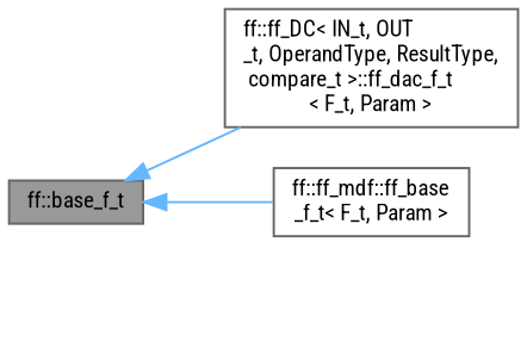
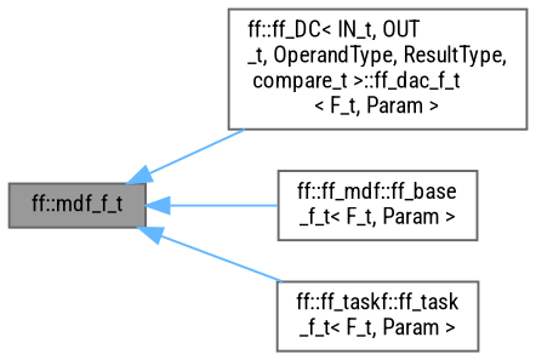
  digraph {
    fontname="Roboto Condensed"
    rankdir=LR
    node [color=gray40 fillcolor=white fontname="Roboto Condensed" fontsize=10 shape=box style=filled]
    edge [color=steelblue1 dir=back fontname="Roboto Condensed" fontsize=10 labelfontname=Helvetica labelfontsize=10 style=solid]
-   n1 [fillcolor=grey60 fontcolor=black height=0.2 label="ff::base_f_t" width=0.4]
+   n1 [fillcolor=grey60 fontcolor=black height=0.2 label="ff::mdf_f_t" width=0.4]
    n2 [height=0.2 label="ff::ff_DC\< IN_t, OUT\l_t, OperandType, ResultType,\l compare_t \>::ff_dac_f_t\l\< F_t, Param \>" width=0.4]
    n3 [height=0.2 label="ff::ff_mdf::ff_base\l_f_t\< F_t, Param \>" width=0.4]
+   n4 [height=0.2 label="ff::ff_taskf::ff_task\l_f_t\< F_t, Param \>" width=0.4]
    n1 -> n2
    n1 -> n3
+   n1 -> n4
  }
